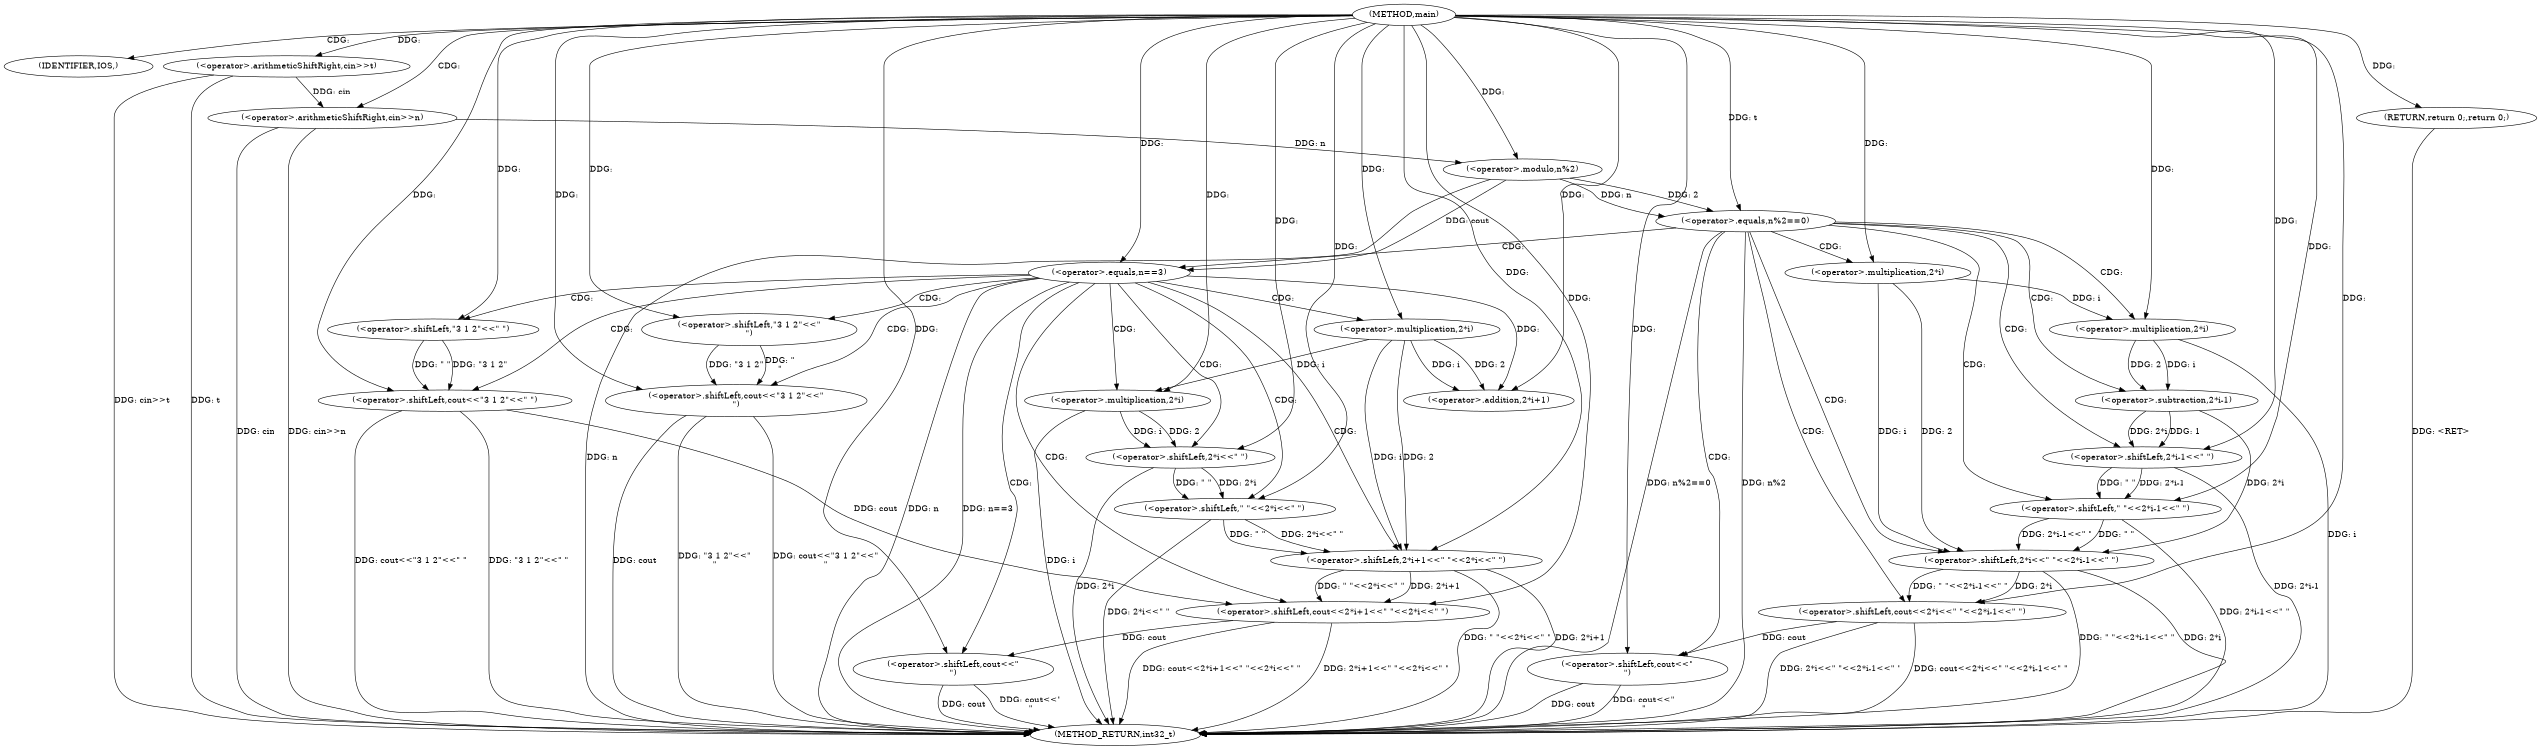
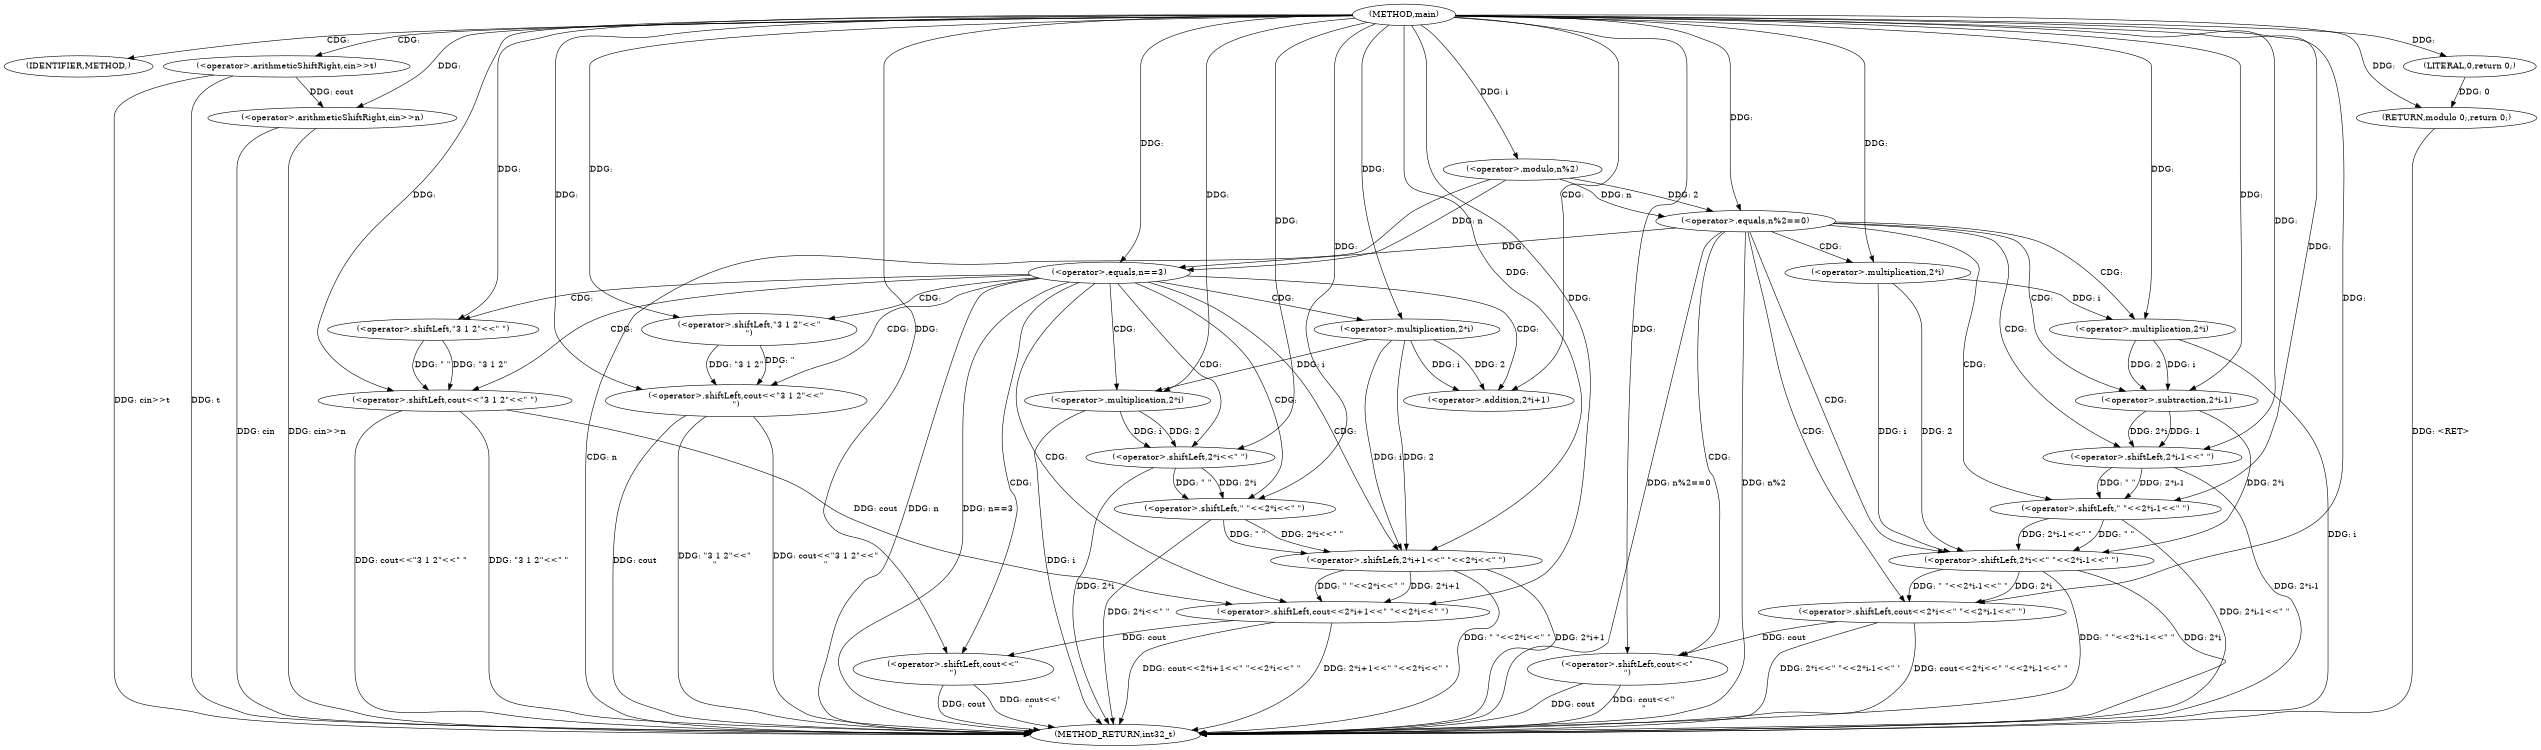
  digraph {
    n1 [label="(METHOD,main)"]
-   n2 [label="(IDENTIFIER,IOS,)"]
+   n2 [label="(IDENTIFIER,METHOD,)"]
    n3 [label="(<operator>.arithmeticShiftRight,cin>>t)"]
-   n4 [label="(RETURN,return 0;,return 0;)"]
+   n4 [label="(RETURN,modulo 0;,return 0;)"]
    n5 [label="(<operator>.arithmeticShiftRight,cin>>n)"]
+   n6 [label="(LITERAL,0,return 0;)"]
    n7 [label="(<operator>.equals,n%2==0)"]
    n8 [label="(<operator>.shiftLeft,cout<<\"\n\")"]
    n9 [label="(<operator>.modulo,n%2)"]
    n10 [label="(<operator>.shiftLeft,cout<<2*i<<\" \"<<2*i-1<<\" \")"]
    n11 [label="(<operator>.equals,n==3)"]
    n12 [label="(<operator>.shiftLeft,cout<<\"3 1 2\"<<\"\n\")"]
    n13 [label="(<operator>.multiplication,2*i)"]
    n14 [label="(<operator>.shiftLeft,\" \"<<2*i-1<<\" \")"]
    n15 [label="(<operator>.shiftLeft,\"3 1 2\"<<\"\n\")"]
    n16 [label="(<operator>.shiftLeft,cout<<\"3 1 2\"<<\" \")"]
    n17 [label="(<operator>.shiftLeft,cout<<\"\n\")"]
    n18 [label="(<operator>.shiftLeft,2*i-1<<\" \")"]
    n19 [label="(<operator>.shiftLeft,cout<<2*i+1<<\" \"<<2*i<<\" \")"]
    n20 [label="(<operator>.subtraction,2*i-1)"]
    n21 [label="(<operator>.shiftLeft,\"3 1 2\"<<\" \")"]
    n22 [label="(<operator>.multiplication,2*i)"]
    n23 [label="(<operator>.shiftLeft,2*i+1<<\" \"<<2*i<<\" \")"]
    n24 [label="(<operator>.addition,2*i+1)"]
    n25 [label="(<operator>.shiftLeft,\" \"<<2*i<<\" \")"]
    n26 [label="(<operator>.multiplication,2*i)"]
    n27 [label="(<operator>.shiftLeft,2*i<<\" \")"]
    n28 [label="(<operator>.multiplication,2*i)"]
    n29 [label="(METHOD_RETURN,int32_t)"]
    n30 [label="(<operator>.shiftLeft,2*i<<\" \"<<2*i-1<<\" \")"]
    n1 -> n2 [label="CDG: "]
-   n1 -> n3 [label="DDG: "]
+   n1 -> n3 [label="CDG: "]
    n1 -> n4 [label="DDG: "]
-   n1 -> n5 [label="CDG: "]
-   n1 -> n7 [label="DDG: t"]
+   n1 -> n5 [label="DDG: "]
+   n1 -> n6 [label="DDG: "]
+   n1 -> n7 [label="DDG: "]
    n1 -> n8 [label="DDG: "]
-   n1 -> n9 [label="DDG: "]
+   n1 -> n9 [label="DDG: i"]
    n1 -> n10 [label="DDG: "]
    n1 -> n11 [label="DDG: "]
    n1 -> n12 [label="DDG: "]
    n1 -> n13 [label="DDG: "]
    n1 -> n14 [label="DDG: "]
    n1 -> n15 [label="DDG: "]
    n1 -> n16 [label="DDG: "]
    n1 -> n17 [label="DDG: "]
    n1 -> n18 [label="DDG: "]
    n1 -> n19 [label="DDG: "]
+   n1 -> n20 [label="DDG: "]
    n1 -> n21 [label="DDG: "]
    n1 -> n22 [label="DDG: "]
    n1 -> n23 [label="DDG: "]
-   n1 -> n24 [label="DDG: "]
+   n1 -> n24 [label="CDG: "]
    n1 -> n25 [label="DDG: "]
    n1 -> n26 [label="DDG: "]
    n1 -> n27 [label="DDG: "]
    n1 -> n28 [label="DDG: "]
-   n3 -> n5 [label="DDG: cin"]
+   n3 -> n5 [label="DDG: cout"]
    n3 -> n29 [label="DDG: t"]
    n3 -> n29 [label="DDG: cin>>t"]
    n4 -> n29 [label="DDG: <RET>"]
-   n5 -> n9 [label="DDG: n"]
    n5 -> n29 [label="DDG: cin"]
    n5 -> n29 [label="DDG: cin>>n"]
+   n6 -> n4 [label="DDG: 0"]
    n7 -> n8 [label="CDG: "]
    n7 -> n10 [label="CDG: "]
-   n7 -> n11 [label="CDG: "]
+   n7 -> n11 [label="DDG: "]
    n7 -> n13 [label="CDG: "]
    n7 -> n14 [label="CDG: "]
    n7 -> n18 [label="CDG: "]
    n7 -> n20 [label="CDG: "]
    n7 -> n22 [label="CDG: "]
    n7 -> n29 [label="DDG: n%2"]
    n7 -> n29 [label="DDG: n%2==0"]
    n7 -> n30 [label="CDG: "]
    n8 -> n29 [label="DDG: cout"]
    n8 -> n29 [label="DDG: cout<<\"\n\""]
    n9 -> n7 [label="DDG: 2"]
    n9 -> n7 [label="DDG: n"]
-   n9 -> n11 [label="DDG: cout"]
-   n9 -> n29 [label="DDG: n"]
+   n9 -> n11 [label="DDG: n"]
+   n9 -> n29 [label="CDG: n"]
    n10 -> n8 [label="DDG: cout"]
    n10 -> n29 [label="DDG: 2*i<<\" \"<<2*i-1<<\" \""]
    n10 -> n29 [label="DDG: cout<<2*i<<\" \"<<2*i-1<<\" \""]
    n11 -> n12 [label="CDG: "]
    n11 -> n15 [label="CDG: "]
    n11 -> n16 [label="CDG: "]
    n11 -> n17 [label="CDG: "]
    n11 -> n19 [label="CDG: "]
    n11 -> n21 [label="CDG: "]
    n11 -> n23 [label="CDG: "]
-   n11 -> n24 [label="DDG: "]
+   n11 -> n24 [label="CDG: "]
    n11 -> n25 [label="CDG: "]
    n11 -> n26 [label="CDG: "]
    n11 -> n27 [label="CDG: "]
    n11 -> n28 [label="CDG: "]
    n11 -> n29 [label="DDG: n"]
    n11 -> n29 [label="DDG: n==3"]
    n12 -> n29 [label="DDG: cout"]
    n12 -> n29 [label="DDG: \"3 1 2\"<<\"\n\""]
    n12 -> n29 [label="DDG: cout<<\"3 1 2\"<<\"\n\""]
    n13 -> n22 [label="DDG: i"]
    n13 -> n30 [label="DDG: i"]
    n13 -> n30 [label="DDG: 2"]
    n14 -> n29 [label="DDG: 2*i-1<<\" \""]
    n14 -> n30 [label="DDG: 2*i-1<<\" \""]
    n14 -> n30 [label="DDG: \" \""]
    n15 -> n12 [label="DDG: \"3 1 2\""]
    n15 -> n12 [label="DDG: \"\n\""]
    n16 -> n19 [label="DDG: cout"]
    n16 -> n29 [label="DDG: \"3 1 2\"<<\" \""]
    n16 -> n29 [label="DDG: cout<<\"3 1 2\"<<\" \""]
    n17 -> n29 [label="DDG: cout"]
    n17 -> n29 [label="DDG: cout<<\"\n\""]
    n18 -> n14 [label="DDG: \" \""]
    n18 -> n14 [label="DDG: 2*i-1"]
    n18 -> n29 [label="DDG: 2*i-1"]
    n19 -> n17 [label="DDG: cout"]
    n19 -> n29 [label="DDG: 2*i+1<<\" \"<<2*i<<\" \""]
    n19 -> n29 [label="DDG: cout<<2*i+1<<\" \"<<2*i<<\" \""]
    n20 -> n18 [label="DDG: 2*i"]
    n20 -> n18 [label="DDG: 1"]
    n20 -> n30 [label="DDG: 2*i"]
    n21 -> n16 [label="DDG: \" \""]
    n21 -> n16 [label="DDG: \"3 1 2\""]
    n22 -> n20 [label="DDG: i"]
    n22 -> n20 [label="DDG: 2"]
    n22 -> n29 [label="DDG: i"]
    n23 -> n19 [label="DDG: 2*i+1"]
    n23 -> n19 [label="DDG: \" \"<<2*i<<\" \""]
    n23 -> n29 [label="DDG: 2*i+1"]
    n23 -> n29 [label="DDG: \" \"<<2*i<<\" \""]
    n25 -> n23 [label="DDG: \" \""]
    n25 -> n23 [label="DDG: 2*i<<\" \""]
    n25 -> n29 [label="DDG: 2*i<<\" \""]
    n26 -> n23 [label="DDG: i"]
    n26 -> n23 [label="DDG: 2"]
    n26 -> n24 [label="DDG: i"]
    n26 -> n24 [label="DDG: 2"]
    n26 -> n28 [label="DDG: i"]
    n27 -> n25 [label="DDG: 2*i"]
    n27 -> n25 [label="DDG: \" \""]
    n27 -> n29 [label="DDG: 2*i"]
    n28 -> n27 [label="DDG: i"]
    n28 -> n27 [label="DDG: 2"]
    n28 -> n29 [label="DDG: i"]
    n30 -> n10 [label="DDG: \" \"<<2*i-1<<\" \""]
    n30 -> n10 [label="DDG: 2*i"]
    n30 -> n29 [label="DDG: 2*i"]
    n30 -> n29 [label="DDG: \" \"<<2*i-1<<\" \""]
  }
